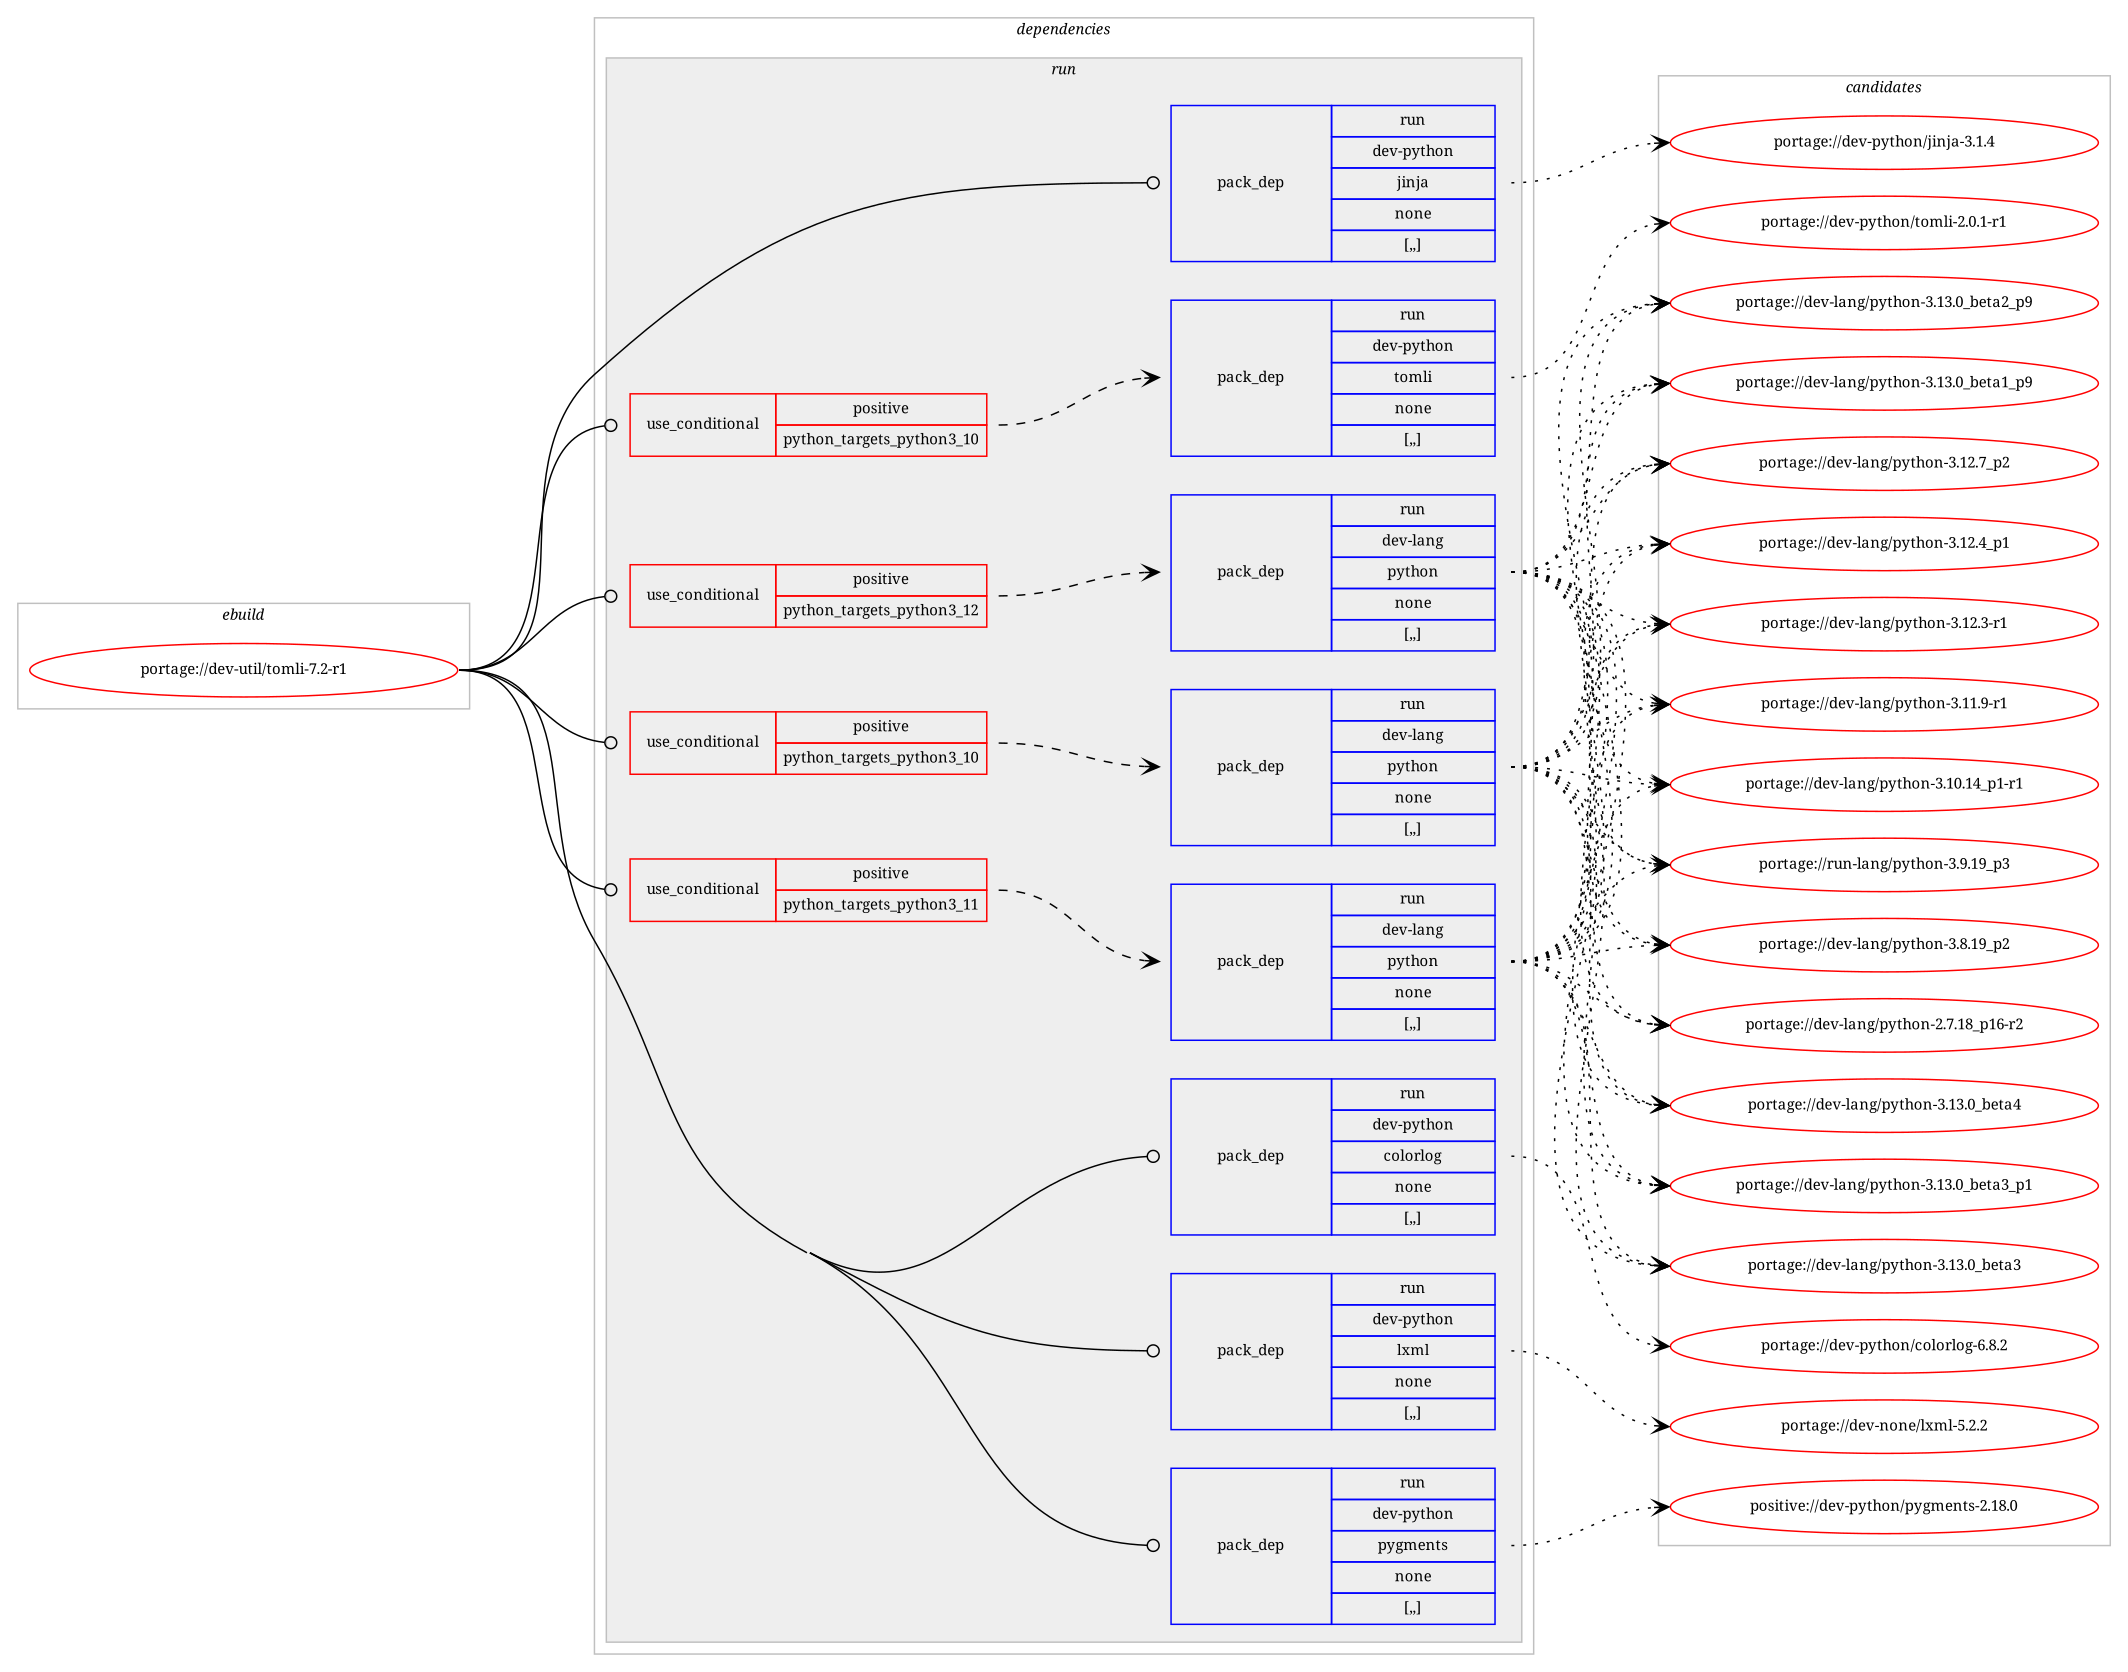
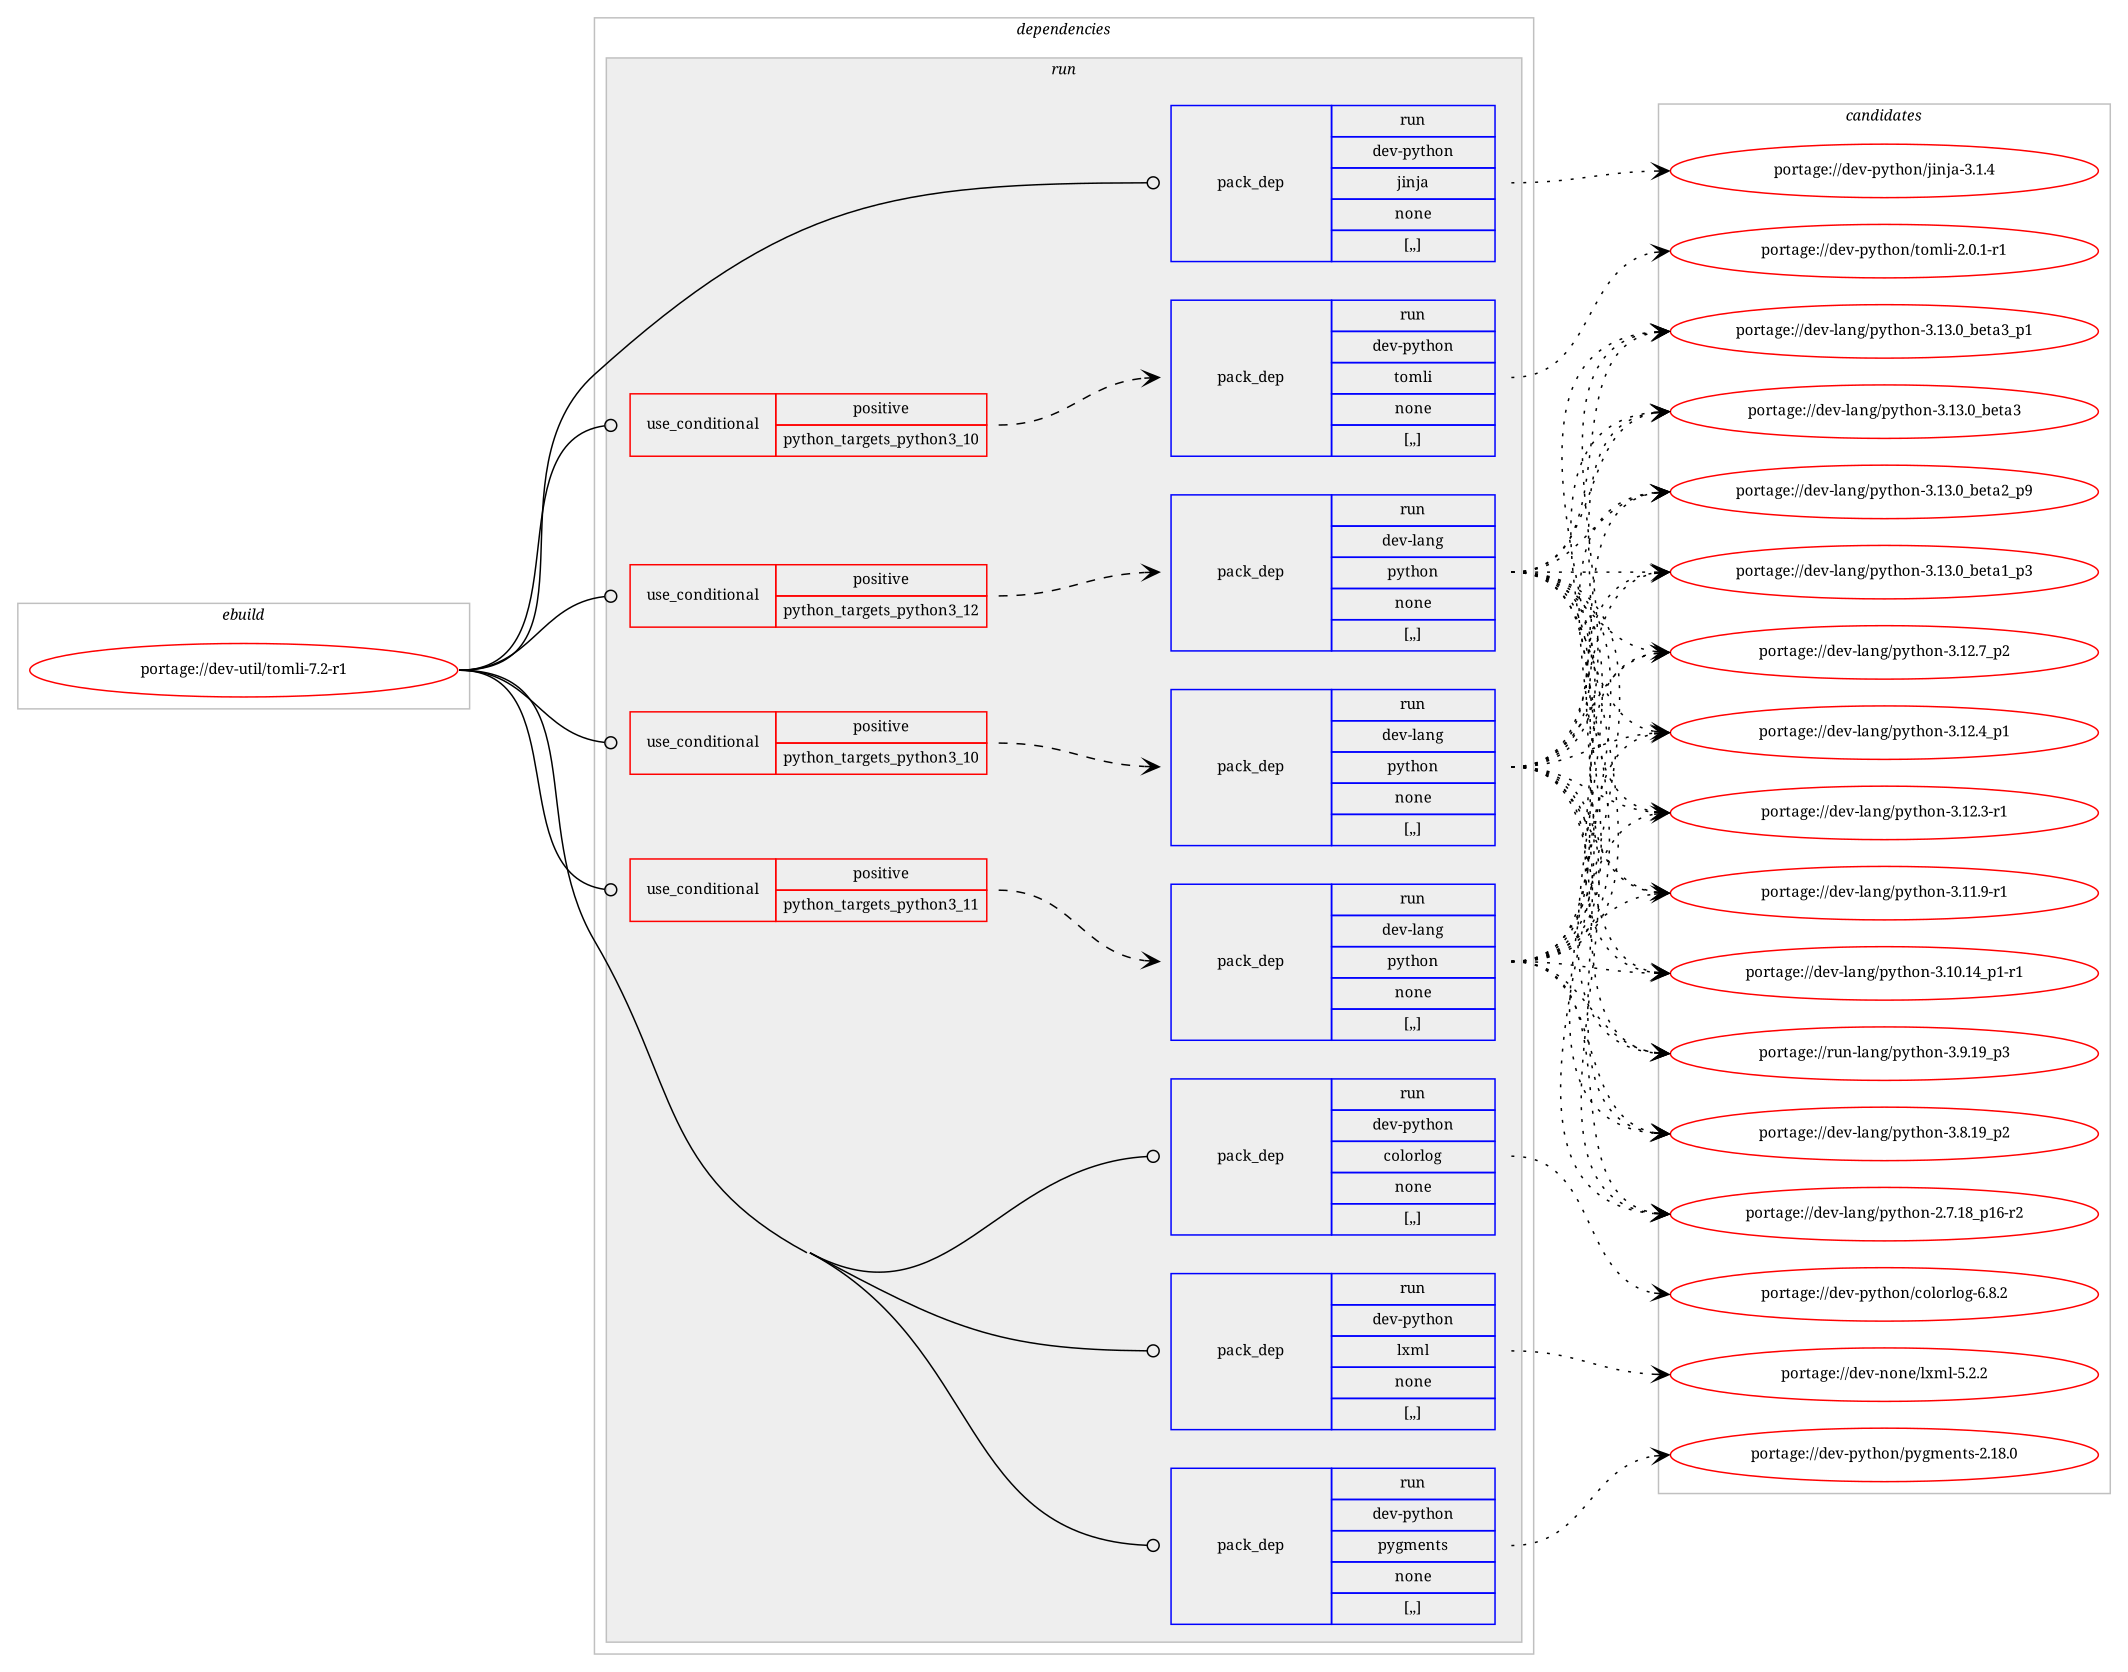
  digraph {
    compound=true
    concentrate=true
    fontname="Noto Serif"
    fontsize=10
    newrank=true
    rankdir=LR
    ranksep=1.5
    node [color=red fontname="Noto Serif" fontsize=10]
    edge [arrowhead=vee fontname="Noto Serif" headport=w style=dotted tailport=e weight=100]
    n1 [label="portage://dev-util/tomli-7.2-r1" width=4]
    n2 [color=blue label=<<TABLE BORDER="0" CELLBORDER="1" CELLSPACING="0" CELLPADDING="4" WIDTH="220"><TR><TD ROWSPAN="6" CELLPADDING="30">pack_dep</TD></TR><TR><TD WIDTH="110">run</TD></TR><TR><TD>dev-python</TD></TR><TR><TD>jinja</TD></TR><TR><TD>none</TD></TR><TR><TD>[,,]</TD></TR></TABLE>> shape=none]
    n3 [color=blue label=<<TABLE BORDER="0" CELLBORDER="1" CELLSPACING="0" CELLPADDING="4" WIDTH="220"><TR><TD ROWSPAN="6" CELLPADDING="30">pack_dep</TD></TR><TR><TD WIDTH="110">run</TD></TR><TR><TD>dev-lang</TD></TR><TR><TD>python</TD></TR><TR><TD>none</TD></TR><TR><TD>[,,]</TD></TR></TABLE>> shape=none]
    n4 [label=<<TABLE BORDER="0" CELLBORDER="1" CELLSPACING="0" CELLPADDING="4"><TR><TD ROWSPAN="3" CELLPADDING="10">use_conditional</TD></TR><TR><TD>positive</TD></TR><TR><TD>python_targets_python3_10</TD></TR></TABLE>> shape=none]
    n5 [color=blue label=<<TABLE BORDER="0" CELLBORDER="1" CELLSPACING="0" CELLPADDING="4" WIDTH="220"><TR><TD ROWSPAN="6" CELLPADDING="30">pack_dep</TD></TR><TR><TD WIDTH="110">run</TD></TR><TR><TD>dev-python</TD></TR><TR><TD>tomli</TD></TR><TR><TD>none</TD></TR><TR><TD>[,,]</TD></TR></TABLE>> shape=none]
    n6 [label=<<TABLE BORDER="0" CELLBORDER="1" CELLSPACING="0" CELLPADDING="4"><TR><TD ROWSPAN="3" CELLPADDING="10">use_conditional</TD></TR><TR><TD>positive</TD></TR><TR><TD>python_targets_python3_10</TD></TR></TABLE>> shape=none]
    n7 [color=blue label=<<TABLE BORDER="0" CELLBORDER="1" CELLSPACING="0" CELLPADDING="4" WIDTH="220"><TR><TD ROWSPAN="6" CELLPADDING="30">pack_dep</TD></TR><TR><TD WIDTH="110">run</TD></TR><TR><TD>dev-lang</TD></TR><TR><TD>python</TD></TR><TR><TD>none</TD></TR><TR><TD>[,,]</TD></TR></TABLE>> shape=none]
    n8 [label=<<TABLE BORDER="0" CELLBORDER="1" CELLSPACING="0" CELLPADDING="4"><TR><TD ROWSPAN="3" CELLPADDING="10">use_conditional</TD></TR><TR><TD>positive</TD></TR><TR><TD>python_targets_python3_11</TD></TR></TABLE>> shape=none]
    n9 [color=blue label=<<TABLE BORDER="0" CELLBORDER="1" CELLSPACING="0" CELLPADDING="4" WIDTH="220"><TR><TD ROWSPAN="6" CELLPADDING="30">pack_dep</TD></TR><TR><TD WIDTH="110">run</TD></TR><TR><TD>dev-lang</TD></TR><TR><TD>python</TD></TR><TR><TD>none</TD></TR><TR><TD>[,,]</TD></TR></TABLE>> shape=none]
    n10 [label=<<TABLE BORDER="0" CELLBORDER="1" CELLSPACING="0" CELLPADDING="4"><TR><TD ROWSPAN="3" CELLPADDING="10">use_conditional</TD></TR><TR><TD>positive</TD></TR><TR><TD>python_targets_python3_12</TD></TR></TABLE>> shape=none]
    n11 [color=blue label=<<TABLE BORDER="0" CELLBORDER="1" CELLSPACING="0" CELLPADDING="4" WIDTH="220"><TR><TD ROWSPAN="6" CELLPADDING="30">pack_dep</TD></TR><TR><TD WIDTH="110">run</TD></TR><TR><TD>dev-python</TD></TR><TR><TD>colorlog</TD></TR><TR><TD>none</TD></TR><TR><TD>[,,]</TD></TR></TABLE>> shape=none]
    n12 [color=blue label=<<TABLE BORDER="0" CELLBORDER="1" CELLSPACING="0" CELLPADDING="4" WIDTH="220"><TR><TD ROWSPAN="6" CELLPADDING="30">pack_dep</TD></TR><TR><TD WIDTH="110">run</TD></TR><TR><TD>dev-python</TD></TR><TR><TD>lxml</TD></TR><TR><TD>none</TD></TR><TR><TD>[,,]</TD></TR></TABLE>> shape=none]
    n13 [color=blue label=<<TABLE BORDER="0" CELLBORDER="1" CELLSPACING="0" CELLPADDING="4" WIDTH="220"><TR><TD ROWSPAN="6" CELLPADDING="30">pack_dep</TD></TR><TR><TD WIDTH="110">run</TD></TR><TR><TD>dev-python</TD></TR><TR><TD>pygments</TD></TR><TR><TD>none</TD></TR><TR><TD>[,,]</TD></TR></TABLE>> shape=none]
-   n14 [label="portage://dev-lang/python-3.13.0_beta4" width=4]
    n15 [label="portage://dev-lang/python-3.13.0_beta3_p1" width=4]
    n16 [label="portage://dev-lang/python-3.13.0_beta3" width=4]
    n17 [label="portage://dev-lang/python-3.13.0_beta2_p9" width=4]
-   n18 [label="portage://dev-lang/python-3.13.0_beta1_p9" width=4]
+   n18 [label="portage://dev-lang/python-3.13.0_beta1_p3" width=4]
    n19 [label="portage://dev-lang/python-3.12.7_p2" width=4]
    n20 [label="portage://dev-lang/python-3.12.4_p1" width=4]
    n21 [label="portage://dev-lang/python-3.12.3-r1" width=4]
    n22 [label="portage://dev-lang/python-3.11.9-r1" width=4]
    n23 [label="portage://dev-lang/python-3.10.14_p1-r1" width=4]
    n24 [label="portage://run-lang/python-3.9.19_p3" width=4]
    n25 [label="portage://dev-lang/python-3.8.19_p2" width=4]
    n26 [label="portage://dev-lang/python-2.7.18_p16-r2" width=4]
    n27 [label="portage://dev-python/tomli-2.0.1-r1" width=4]
    n28 [label="portage://dev-python/colorlog-6.8.2" width=4]
    n29 [label="portage://dev-python/jinja-3.1.4" width=4]
    n30 [label="portage://dev-none/lxml-5.2.2" width=4]
-   n31 [label="positive://dev-python/pygments-2.18.0" width=4]
+   n31 [label="portage://dev-python/pygments-2.18.0" width=4]
    subgraph cluster_1 {
      color=gray
      label=<<i>ebuild</i>>
      n1
    }
    subgraph cluster_2 {
      color=gray
      label=<<i>dependencies</i>>
      subgraph cluster_3 {
        color=gray
        fillcolor="#eeeeee"
        label=<<i>compile</i>>
        style=filled
      }
      subgraph cluster_4 {
        color=gray
        fillcolor="#eeeeee"
        label=<<i>compile and run</i>>
        style=filled
      }
      subgraph cluster_5 {
        color=gray
        fillcolor="#eeeeee"
        label=<<i>run</i>>
        style=filled
        subgraph sub_6 {
          color=gray
          fillcolor="#eeeeee"
          label=<<i>run</i>>
          style=filled
          n2
        }
        subgraph sub_7 {
          color=gray
          fillcolor="#eeeeee"
          label=<<i>run</i>>
          style=filled
          n4
          subgraph sub_8 {
            color=gray
            fillcolor="#eeeeee"
            label=<<i>run</i>>
            style=filled
            n3
          }
        }
        subgraph sub_9 {
          color=gray
          fillcolor="#eeeeee"
          label=<<i>run</i>>
          style=filled
          n6
          subgraph sub_10 {
            color=gray
            fillcolor="#eeeeee"
            label=<<i>run</i>>
            style=filled
            n5
          }
        }
        subgraph sub_11 {
          color=gray
          fillcolor="#eeeeee"
          label=<<i>run</i>>
          style=filled
          n8
          subgraph sub_12 {
            color=gray
            fillcolor="#eeeeee"
            label=<<i>run</i>>
            style=filled
            n7
          }
        }
        subgraph sub_13 {
          color=gray
          fillcolor="#eeeeee"
          label=<<i>run</i>>
          style=filled
          n10
          subgraph sub_14 {
            color=gray
            fillcolor="#eeeeee"
            label=<<i>run</i>>
            style=filled
            n9
          }
        }
        subgraph sub_15 {
          color=gray
          fillcolor="#eeeeee"
          label=<<i>run</i>>
          style=filled
          n11
        }
        subgraph sub_16 {
          color=gray
          fillcolor="#eeeeee"
          label=<<i>run</i>>
          style=filled
          n12
        }
        subgraph sub_17 {
          color=gray
          fillcolor="#eeeeee"
          label=<<i>run</i>>
          style=filled
          n13
        }
      }
    }
    subgraph cluster_18 {
      color=gray
      label=<<i>candidates</i>>
      rank=same
      subgraph sub_19 {
        color=black
        label=<<i>candidates</i>>
        nodesep=1
        rank=same
-       n14
        n15
        n16
        n17
        n18
        n19
        n20
        n21
        n22
        n23
        n24
        n25
        n26
      }
      subgraph sub_20 {
        color=black
        label=<<i>candidates</i>>
        nodesep=1
        rank=same
        n27
      }
      subgraph sub_21 {
        color=black
        label=<<i>candidates</i>>
        nodesep=1
        rank=same
-       n14
        n15
        n16
        n17
        n18
        n19
        n20
        n21
        n22
        n23
        n24
        n25
        n26
      }
      subgraph sub_22 {
        color=black
        label=<<i>candidates</i>>
        nodesep=1
        rank=same
-       n14
        n15
        n16
        n17
        n18
        n19
        n20
        n21
        n22
        n23
        n24
        n25
        n26
      }
      subgraph sub_23 {
        color=black
        label=<<i>candidates</i>>
        nodesep=1
        rank=same
        n28
      }
      subgraph sub_24 {
        color=black
        label=<<i>candidates</i>>
        nodesep=1
        rank=same
        n29
      }
      subgraph sub_25 {
        color=black
        label=<<i>candidates</i>>
        nodesep=1
        rank=same
        n30
      }
      subgraph sub_26 {
        color=black
        label=<<i>candidates</i>>
        nodesep=1
        rank=same
        n31
      }
    }
    n1 -> n2 [arrowhead=odot style=solid weight=20]
    n1 -> n4 [arrowhead=odot style=solid weight=20]
    n1 -> n6 [arrowhead=odot style=solid weight=20]
    n1 -> n8 [arrowhead=odot style=solid weight=20]
    n1 -> n10 [arrowhead=odot style=solid weight=20]
    n1 -> n11 [arrowhead=odot style=solid weight=20]
    n1 -> n12 [arrowhead=odot style=solid weight=20]
    n1 -> n13 [arrowhead=odot style=solid weight=20]
    n2 -> n29
-   n3 -> n14
    n3 -> n15
    n3 -> n16
    n3 -> n17
    n3 -> n18
    n3 -> n19
    n3 -> n20
    n3 -> n21
    n3 -> n22
    n3 -> n23
    n3 -> n24
    n3 -> n25
    n3 -> n26
    n4 -> n3 [style=dashed weight=20]
    n5 -> n27
    n6 -> n5 [style=dashed weight=20]
-   n7 -> n14
    n7 -> n15
    n7 -> n16
    n7 -> n17
    n7 -> n18
    n7 -> n19
    n7 -> n20
    n7 -> n21
    n7 -> n22
    n7 -> n23
    n7 -> n24
    n7 -> n25
    n7 -> n26
    n8 -> n7 [style=dashed weight=20]
-   n9 -> n14
    n9 -> n15
    n9 -> n16
    n9 -> n17
    n9 -> n18
    n9 -> n19
    n9 -> n20
    n9 -> n21
    n9 -> n22
    n9 -> n23
    n9 -> n24
    n9 -> n25
    n9 -> n26
    n10 -> n9 [style=dashed weight=20]
    n11 -> n28
    n12 -> n30
    n13 -> n31
  }
